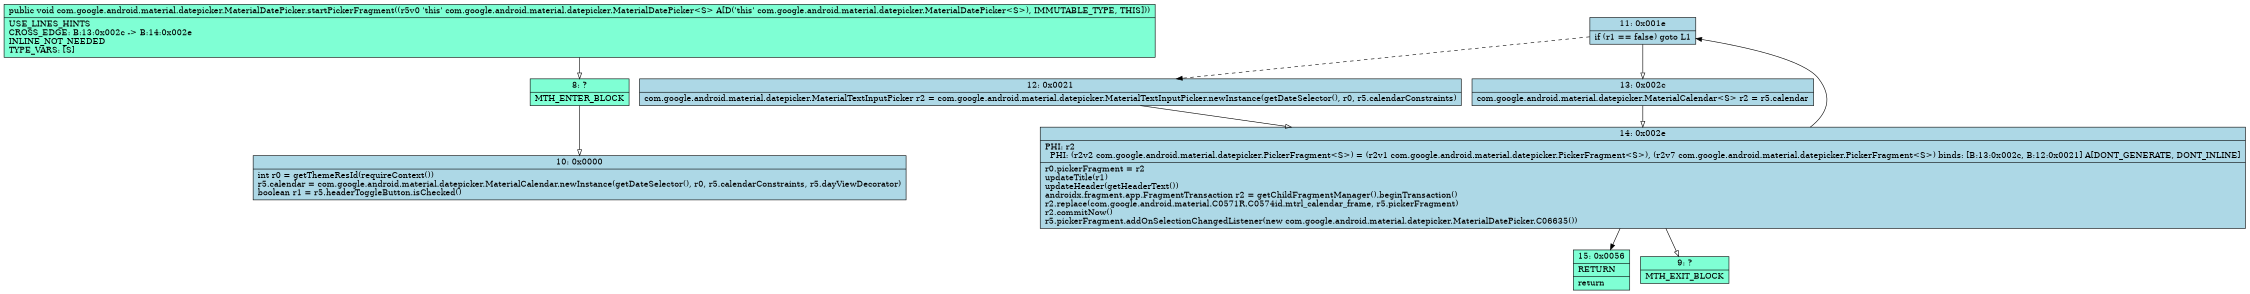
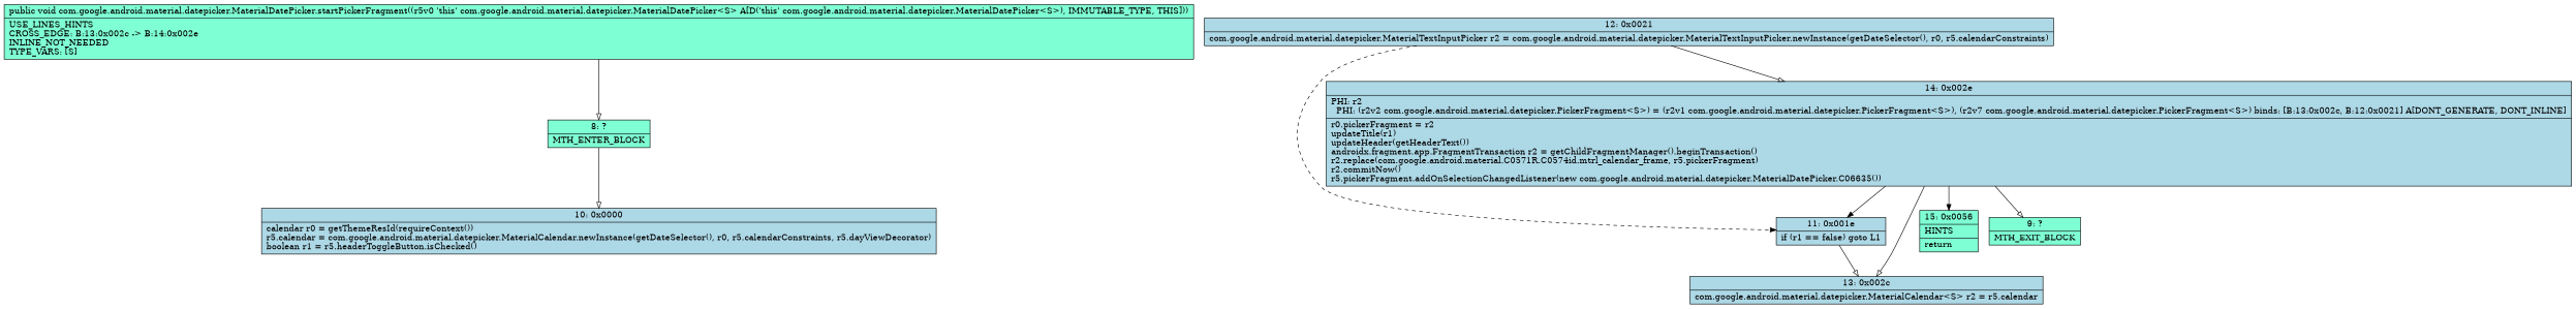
  digraph {
    node [fillcolor=lightblue shape=record style=filled]
    edge [arrowhead=onormal]
    n1 [fillcolor=aquamarine label="{8\:\ ?|MTH_ENTER_BLOCK\l}"]
-   n2 [label="{10\:\ 0x0000|int r0 = getThemeResId(requireContext())\lr5.calendar = com.google.android.material.datepicker.MaterialCalendar.newInstance(getDateSelector(), r0, r5.calendarConstraints, r5.dayViewDecorator)\lboolean r1 = r5.headerToggleButton.isChecked()\l}"]
+   n2 [label="{10\:\ 0x0000|calendar r0 = getThemeResId(requireContext())\lr5.calendar = com.google.android.material.datepicker.MaterialCalendar.newInstance(getDateSelector(), r0, r5.calendarConstraints, r5.dayViewDecorator)\lboolean r1 = r5.headerToggleButton.isChecked()\l}"]
    n3 [label="{11\:\ 0x001e|if (r1 == false) goto L1\l}"]
    n4 [label="{12\:\ 0x0021|com.google.android.material.datepicker.MaterialTextInputPicker r2 = com.google.android.material.datepicker.MaterialTextInputPicker.newInstance(getDateSelector(), r0, r5.calendarConstraints)\l}"]
    n5 [label="{13\:\ 0x002c|com.google.android.material.datepicker.MaterialCalendar\<S\> r2 = r5.calendar\l}"]
    n6 [label="{14\:\ 0x002e|PHI: r2 \l  PHI: (r2v2 com.google.android.material.datepicker.PickerFragment\<S\>) = (r2v1 com.google.android.material.datepicker.PickerFragment\<S\>), (r2v7 com.google.android.material.datepicker.PickerFragment\<S\>) binds: [B:13:0x002c, B:12:0x0021] A[DONT_GENERATE, DONT_INLINE]\l|r0.pickerFragment = r2\lupdateTitle(r1)\lupdateHeader(getHeaderText())\landroidx.fragment.app.FragmentTransaction r2 = getChildFragmentManager().beginTransaction()\lr2.replace(com.google.android.material.C0571R.C0574id.mtrl_calendar_frame, r5.pickerFragment)\lr2.commitNow()\lr5.pickerFragment.addOnSelectionChangedListener(new com.google.android.material.datepicker.MaterialDatePicker.C06635())\l}"]
-   n7 [fillcolor=aquamarine label="{15\:\ 0x0056|RETURN\l|return\l}"]
+   n7 [fillcolor=aquamarine label="{15\:\ 0x0056|HINTS\l|return\l}"]
    n8 [fillcolor=aquamarine label="{9\:\ ?|MTH_EXIT_BLOCK\l}"]
    n9 [fillcolor=aquamarine label="{public void com.google.android.material.datepicker.MaterialDatePicker.startPickerFragment((r5v0 'this' com.google.android.material.datepicker.MaterialDatePicker\<S\> A[D('this' com.google.android.material.datepicker.MaterialDatePicker\<S\>), IMMUTABLE_TYPE, THIS]))  | USE_LINES_HINTS\lCROSS_EDGE: B:13:0x002c \-\> B:14:0x002e\lINLINE_NOT_NEEDED\lTYPE_VARS: [S]\l}"]
    n1 -> n2
-   n3 -> n4 [arrowhead=normal style=dashed]
+   n4 -> n3 [arrowhead=normal style=dashed]
    n3 -> n5
    n4 -> n6
-   n5 -> n6
+   n6 -> n5
    n6 -> n3 [arrowhead=normal]
    n6 -> n7 [arrowhead=normal]
    n6 -> n8
    n9 -> n1
  }
